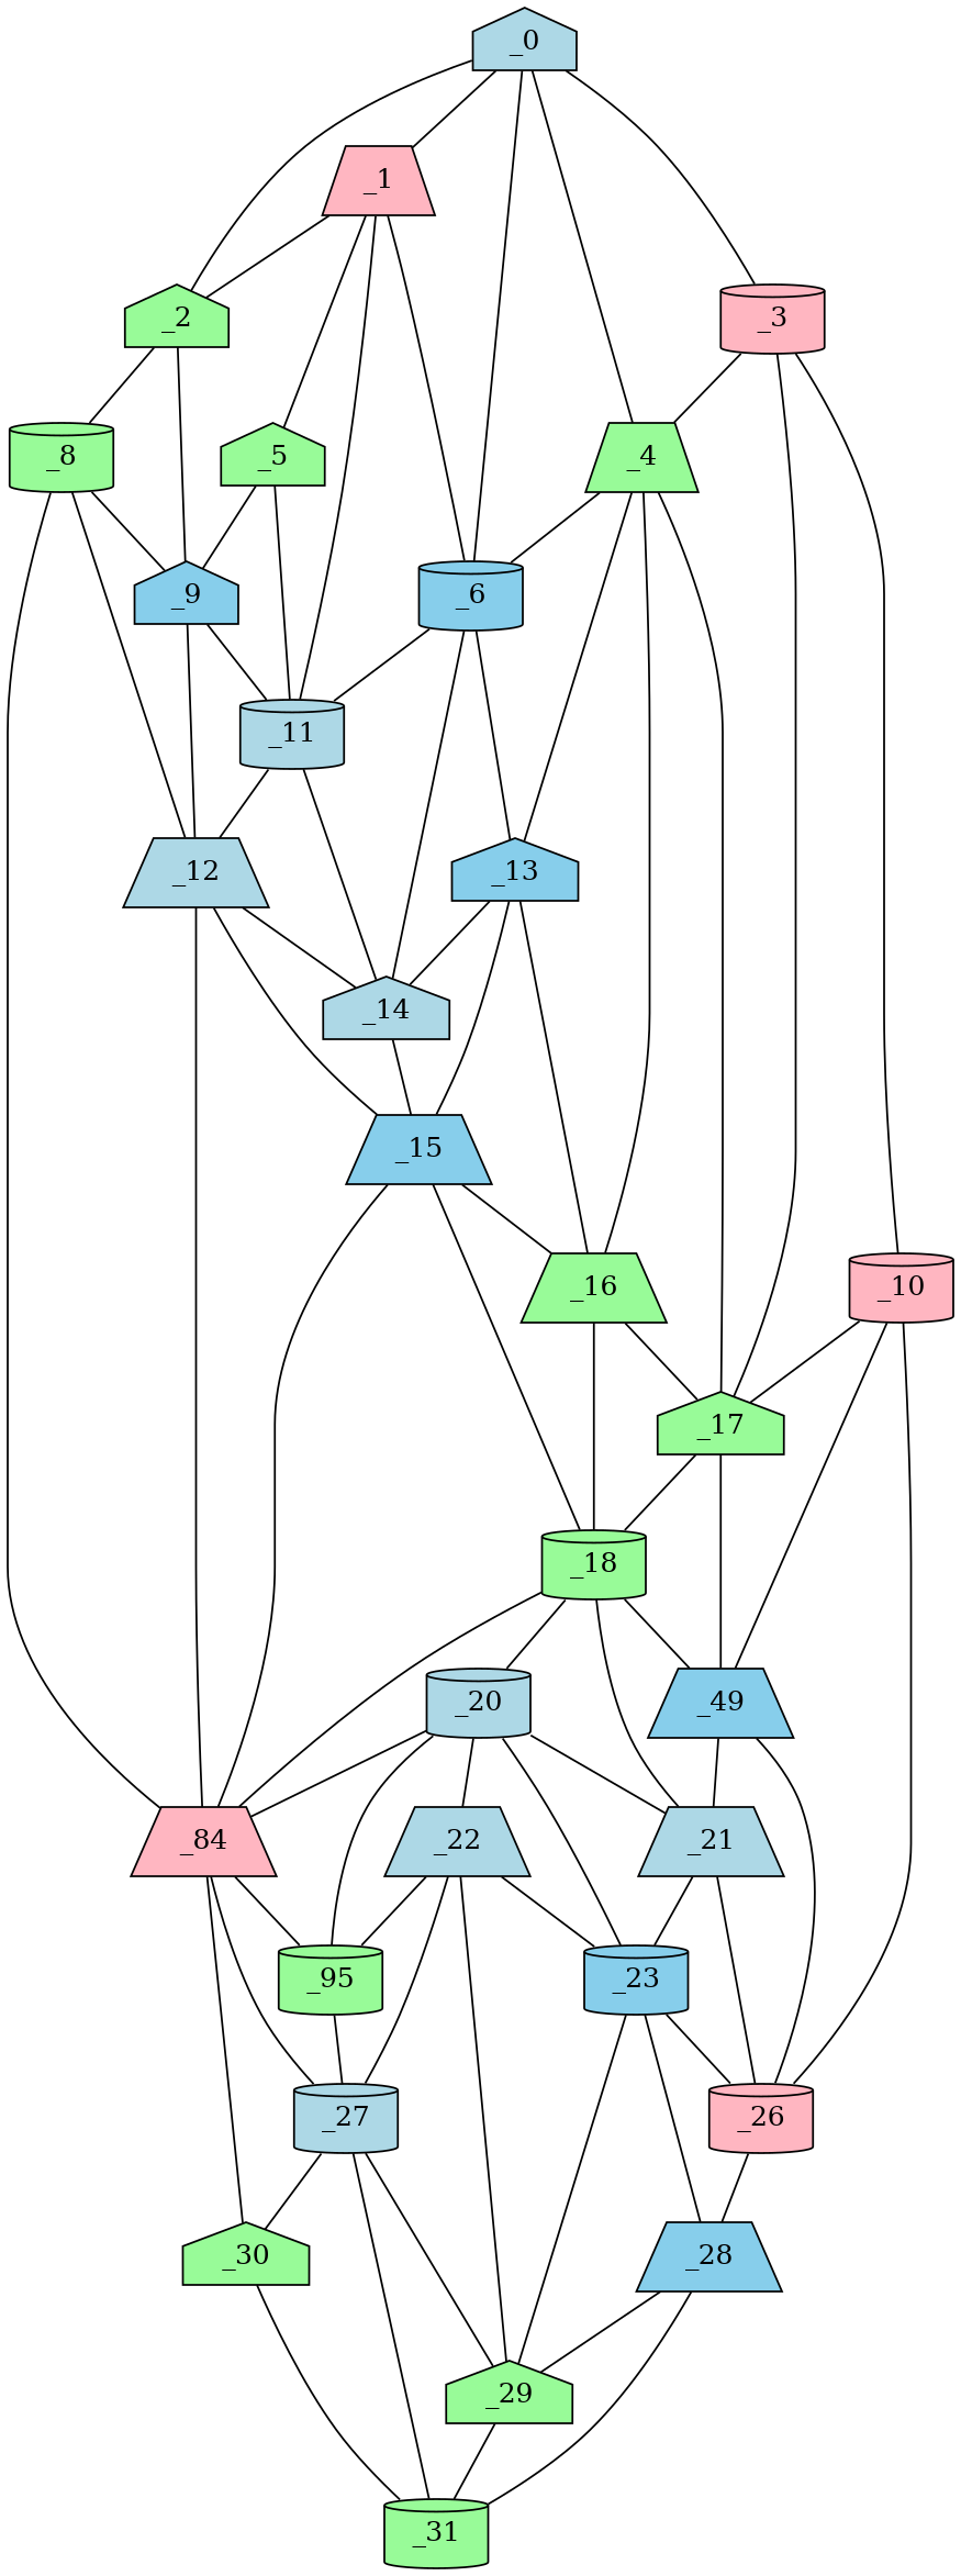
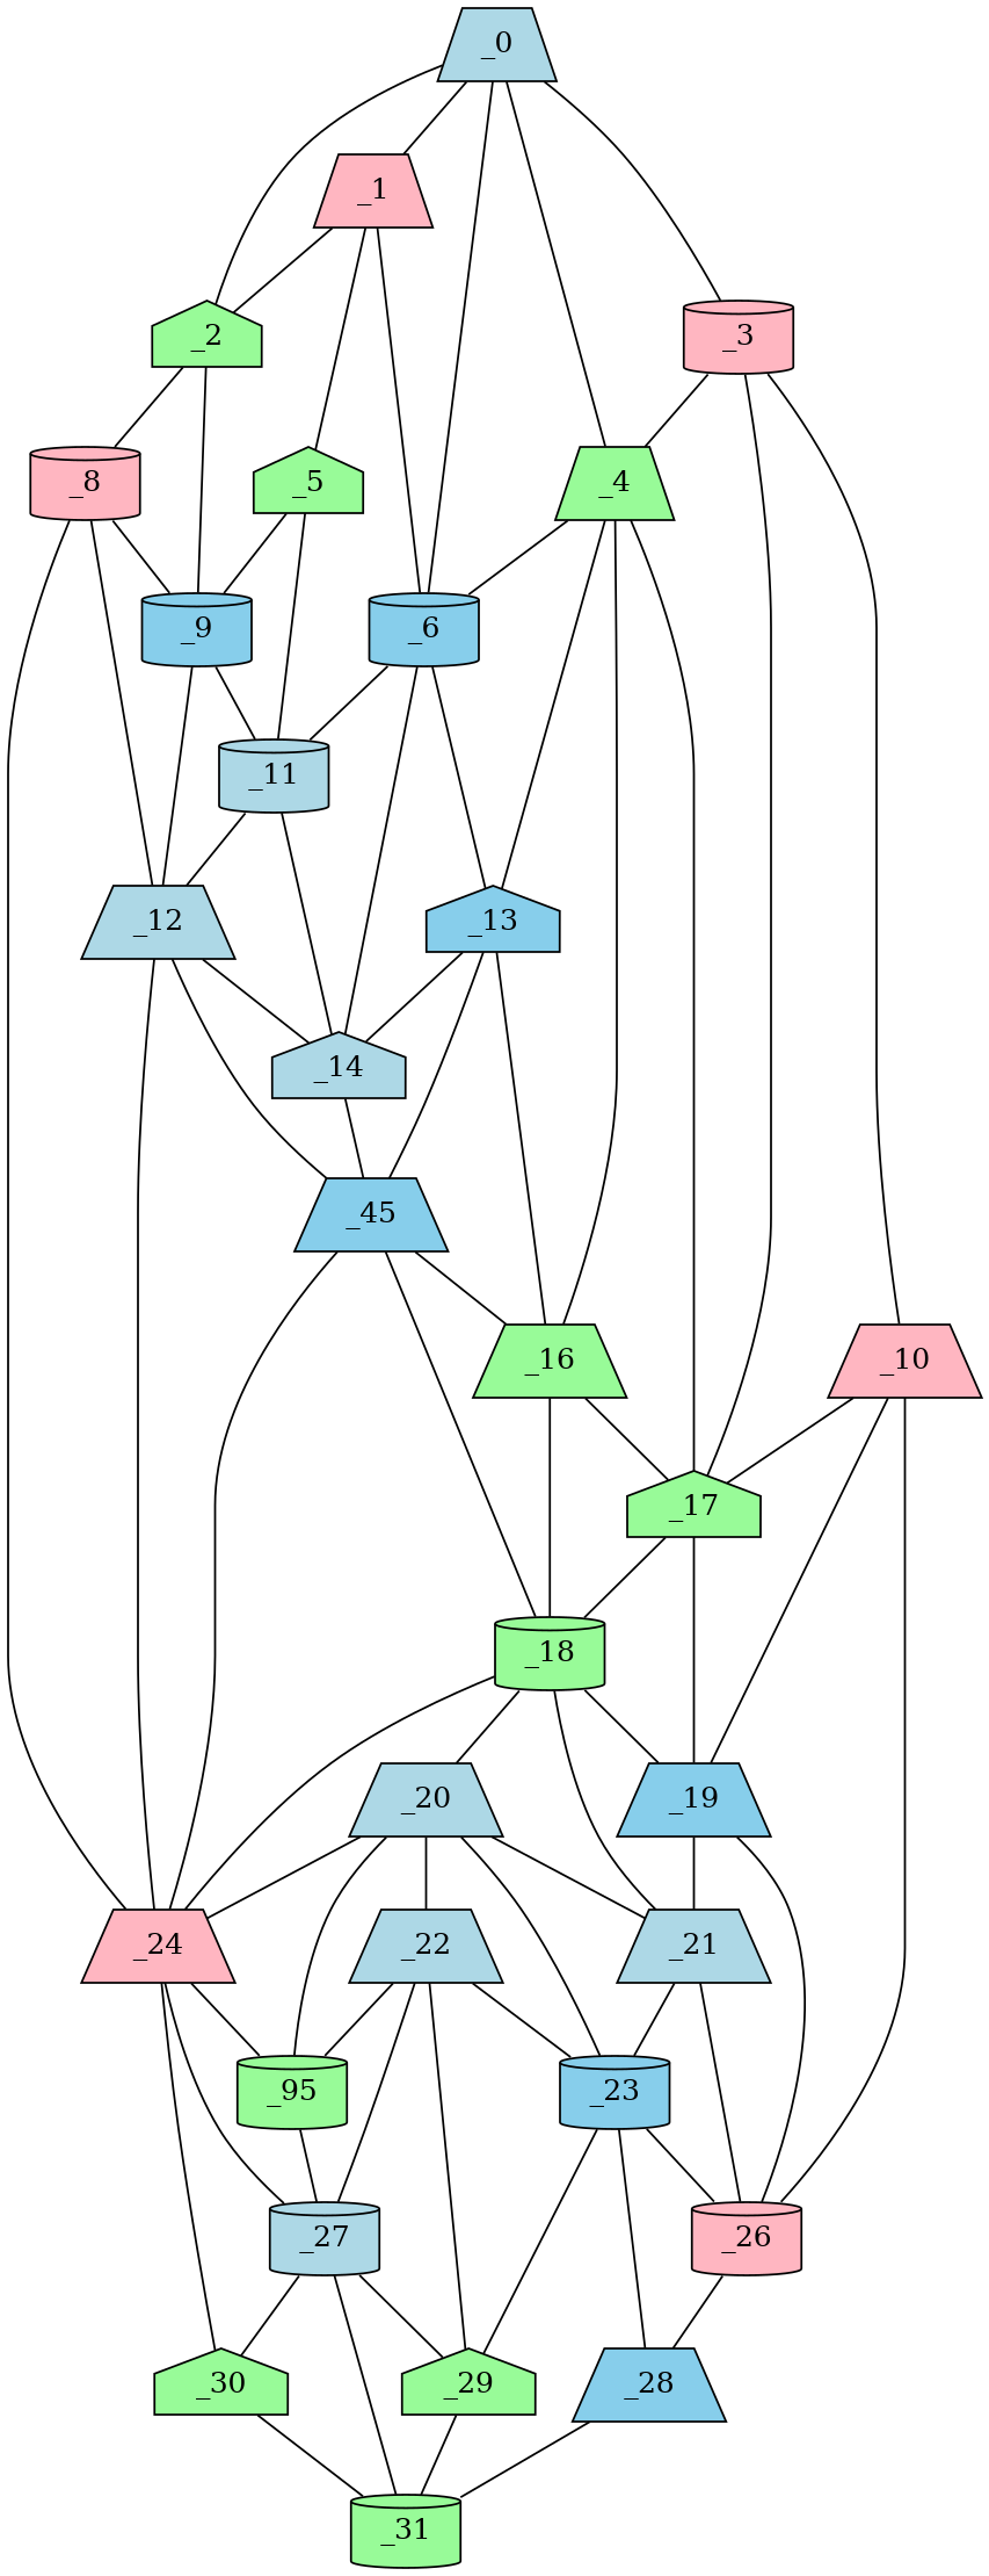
  graph {
    node [fillcolor=palegreen shape=trapezium style=filled x=23 y=22]
    edge [valence=2]
-   _0 [fillcolor=lightblue shape=house x=4 y=47]
+   _0 [fillcolor=lightblue x=4 y=47]
    _1 [fillcolor=lightpink x=14 y=42]
    _2 [shape=house x=18 y=16]
    _3 [fillcolor=lightpink shape=cylinder x=21 y=106]
    _4 [x=22 y=70]
    _6 [fillcolor=skyblue shape=cylinder y=48]
    _5 [shape=house y=27]
    _11 [fillcolor=lightblue shape=cylinder x=30 y=34]
-   _8 [shape=cylinder x=28 y=15]
-   _9 [fillcolor=skyblue shape=house x=28]
-   _10 [fillcolor=lightpink shape=cylinder x=29 y=114]
+   _8 [fillcolor=lightpink shape=cylinder x=28 y=15]
+   _9 [fillcolor=skyblue shape=cylinder x=28]
+   _10 [fillcolor=lightpink x=29 y=114]
    _17 [shape=house x=64 y=86]
    _13 [fillcolor=skyblue shape=house x=35 y=51]
    _16 [x=50 y=64]
    _14 [fillcolor=lightblue shape=house x=38 y=44]
    _12 [fillcolor=lightblue x=33]
-   _24 [fillcolor=lightpink x=100 y=46 label=_84]
-   _19 [fillcolor=skyblue x=76 y=96 label=_49]
+   _24 [fillcolor=lightpink x=100 y=46]
+   _19 [fillcolor=skyblue x=76 y=96]
    _26 [fillcolor=lightpink shape=cylinder x=114 y=102]
    _18 [shape=cylinder x=73 y=73]
-   _15 [fillcolor=skyblue x=49 y=49]
+   _15 [fillcolor=skyblue x=49 y=49 label=_45]
    n22 [label=_95 shape=cylinder x=110 y=57]
    _27 [fillcolor=lightblue shape=cylinder x=116 y=60]
    _30 [shape=house x=125 y=67]
    _21 [fillcolor=lightblue x=88 y=95]
    _28 [fillcolor=skyblue x=118 y=98]
-   _20 [fillcolor=lightblue shape=cylinder x=88 y=71]
+   _20 [fillcolor=lightblue x=88 y=71]
    _29 [shape=house x=121 y=81]
    _31 [shape=cylinder x=125 y=75]
    _23 [fillcolor=skyblue shape=cylinder x=98 y=85]
    _22 [fillcolor=lightblue x=98 y=79]
    _0 -- _1
    _0 -- _2 [valence=1]
    _0 -- _3 [valence=1]
    _0 -- _4
    _0 -- _6 [valence=1]
    _1 -- _2
    _1 -- _6
    _1 -- _5
-   _1 -- _11 [valence=1]
    _2 -- _8 [valence=1]
    _2 -- _9
    _3 -- _4
    _3 -- _10 [valence=1]
    _3 -- _17
    _4 -- _6
    _4 -- _17 [valence=1]
    _4 -- _13 [valence=1]
    _4 -- _16
    _6 -- _11
    _6 -- _13 [valence=1]
    _6 -- _14 [valence=1]
    _5 -- _11 [valence=1]
    _5 -- _9
    _11 -- _14
    _11 -- _12
    _8 -- _9
    _8 -- _12
    _8 -- _24 [valence=1]
    _9 -- _11
    _9 -- _12 [valence=1]
    _10 -- _17
    _10 -- _19
    _10 -- _26 [valence=1]
    _17 -- _19
    _17 -- _18
    _13 -- _16
    _13 -- _14
    _13 -- _15
    _16 -- _17 [valence=1]
    _16 -- _18
    _14 -- _15 [valence=1]
    _12 -- _14 [valence=1]
    _12 -- _24
    _12 -- _15
    _24 -- n22
    _24 -- _27 [valence=1]
    _24 -- _30 [valence=1]
    _19 -- _26
    _19 -- _21 [valence=1]
    _26 -- _28 [valence=1]
    _18 -- _24 [valence=1]
    _18 -- _19
    _18 -- _21
    _18 -- _20
    _15 -- _16
    _15 -- _24 [valence=1]
    _15 -- _18
    n22 -- _27
    _27 -- _30
    _27 -- _29
    _27 -- _31 [valence=1]
    _30 -- _31 [valence=1]
    _21 -- _26 [valence=1]
    _21 -- _23
-   _28 -- _29
    _28 -- _31 [valence=1]
    _20 -- _24
    _20 -- n22
    _20 -- _21 [valence=1]
    _20 -- _23 [valence=1]
    _20 -- _22
    _29 -- _31
    _23 -- _26
    _23 -- _28 [valence=1]
    _23 -- _29
    _22 -- n22
    _22 -- _27
    _22 -- _29 [valence=1]
    _22 -- _23
  }
